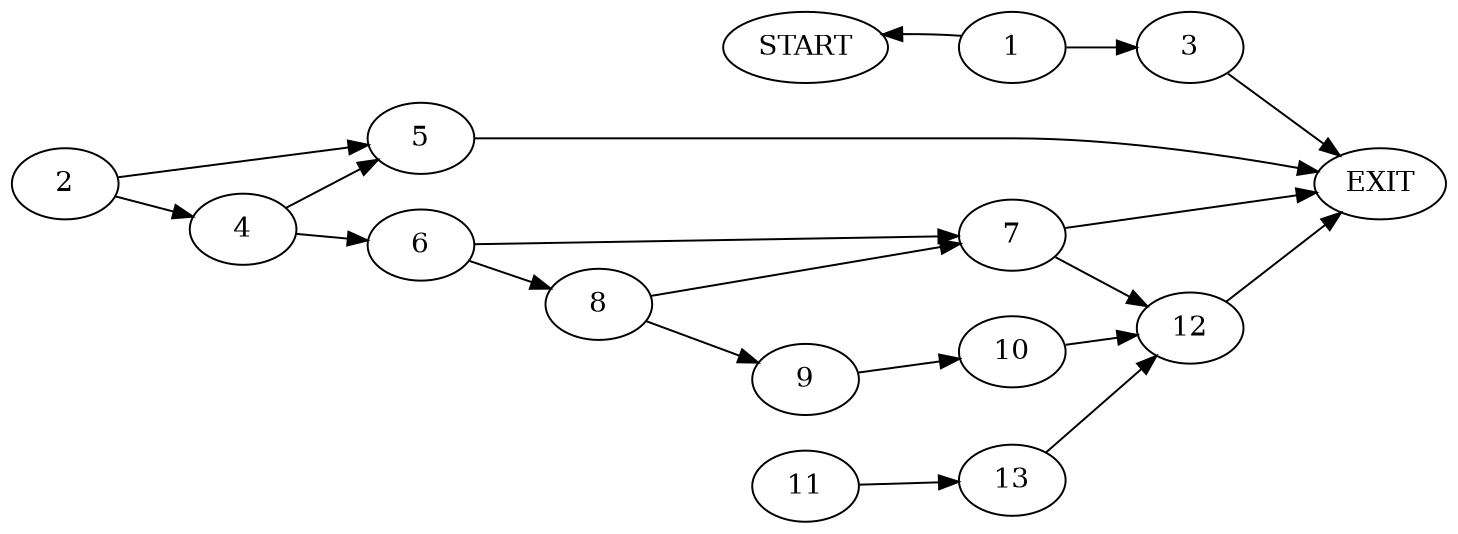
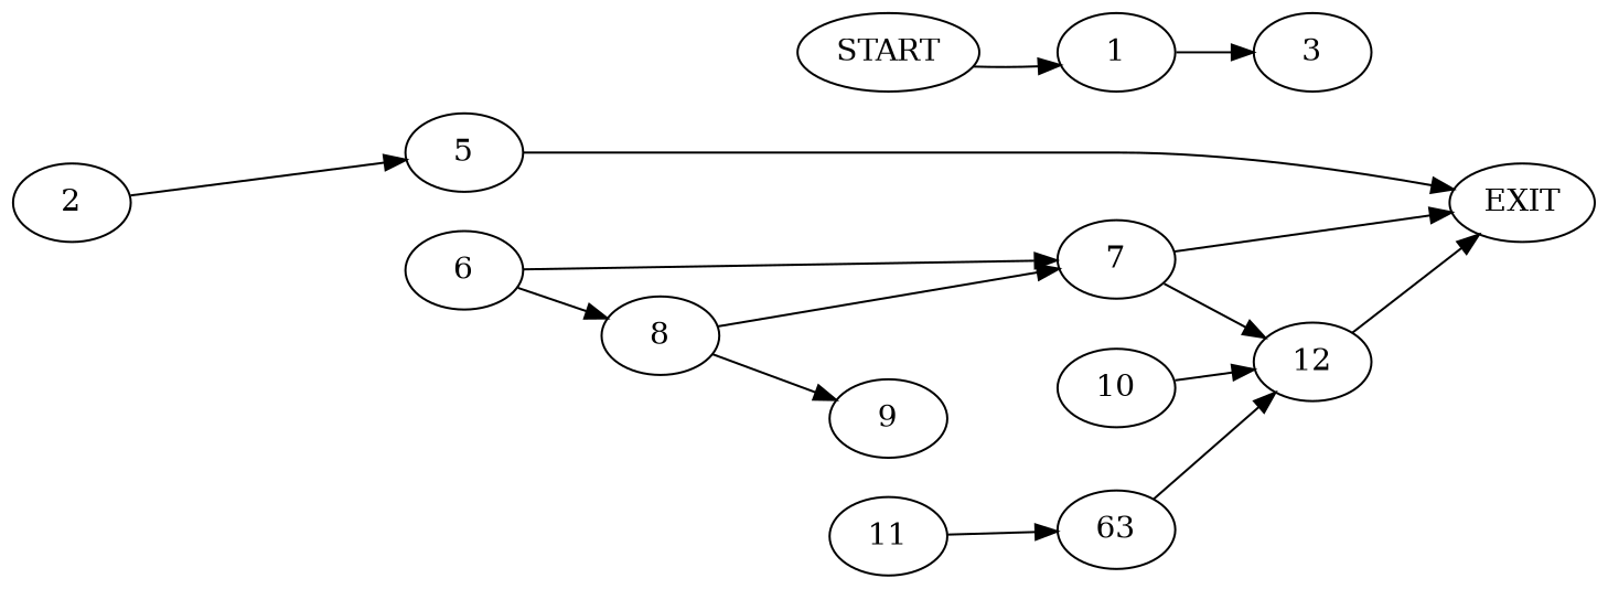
  digraph {
    rankdir=LR
    n1 [label=START]
    1
    3
    n4 [label=EXIT]
    2
-   4
    5
    6
    7
    8
    12
    9
    10
    11
-   13
-   1 -> n1
+   13 [label=63]
+   n1 -> 1
    1 -> 3
-   3 -> n4
-   2 -> 4
    2 -> 5
-   4 -> 5
-   4 -> 6
    5 -> n4
    6 -> 7
    6 -> 8
    7 -> n4
    7 -> 12
    8 -> 7
    8 -> 9
    12 -> n4
-   9 -> 10
    10 -> 12
    11 -> 13
    13 -> 12
  }
